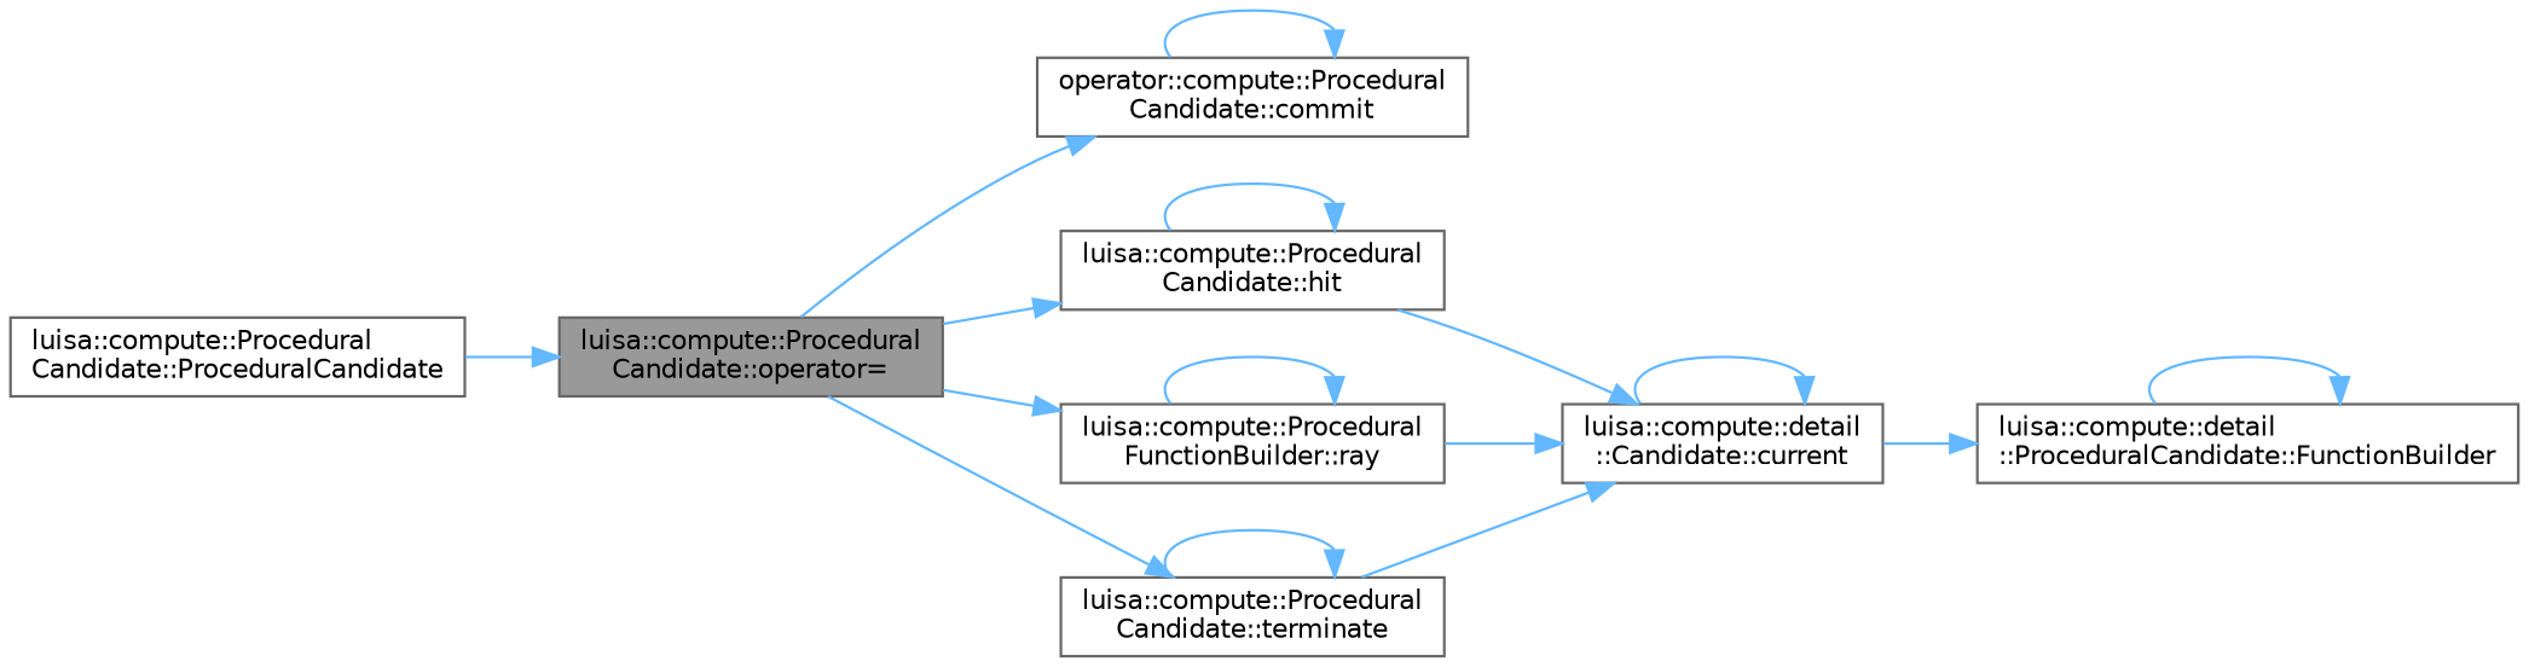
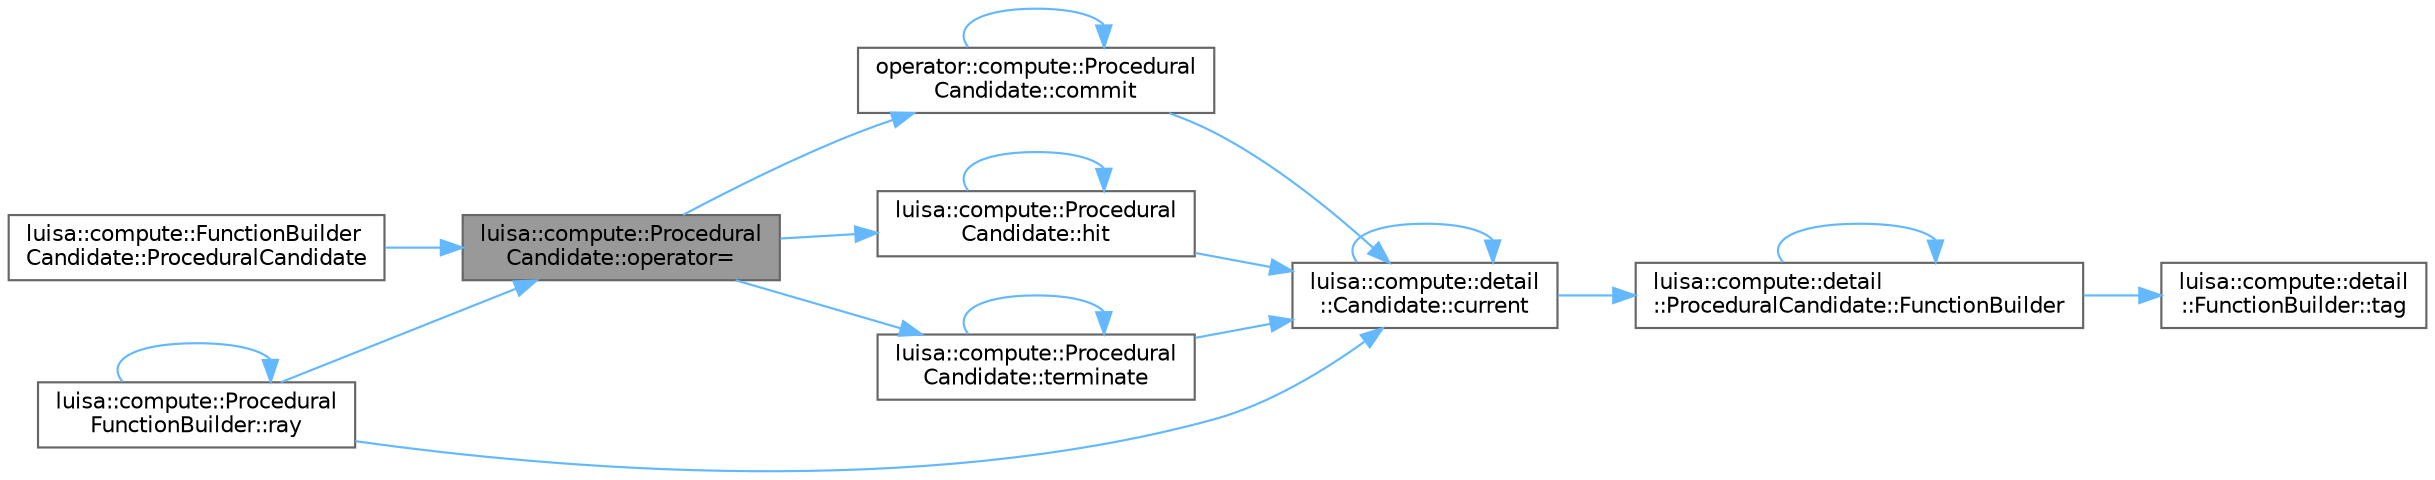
  digraph {
    rankdir=LR
    node [color=grey40 fillcolor=white fontname=Helvetica fontsize=10 shape=box style=filled]
    edge [color=steelblue1 fontname=Helvetica fontsize=10 labelfontname=Helvetica labelfontsize=10 style=solid]
    n1 [color=gray40 fillcolor=grey60 fontcolor=black height=0.2 label="luisa::compute::Procedural\lCandidate::operator=" width=0.4]
    n2 [height=0.2 label="operator::compute::Procedural\lCandidate::commit" width=0.4]
    n3 [height=0.2 label="luisa::compute::Procedural\lCandidate::hit" width=0.4]
    n4 [height=0.2 label="luisa::compute::Procedural\lFunctionBuilder::ray" width=0.4]
    n5 [height=0.2 label="luisa::compute::Procedural\lCandidate::terminate" width=0.4]
    n6 [height=0.2 label="luisa::compute::detail\l::Candidate::current" width=0.4]
-   n7 [height=0.2 label="luisa::compute::Procedural\lCandidate::ProceduralCandidate" width=0.4]
+   n7 [height=0.2 label="luisa::compute::FunctionBuilder\lCandidate::ProceduralCandidate" width=0.4]
    n8 [height=0.2 label="luisa::compute::detail\l::ProceduralCandidate::FunctionBuilder" width=0.4]
+   n9 [height=0.2 label="luisa::compute::detail\l::FunctionBuilder::tag" width=0.4]
    n1 -> n2
    n1 -> n3
-   n1 -> n4
+   n4 -> n1
    n1 -> n5
    n2 -> n2
+   n2 -> n6
    n3 -> n3
    n3 -> n6
    n4 -> n4
    n4 -> n6
    n5 -> n5
    n5 -> n6
    n6 -> n6
    n6 -> n8
    n7 -> n1
    n8 -> n8
+   n8 -> n9
  }
